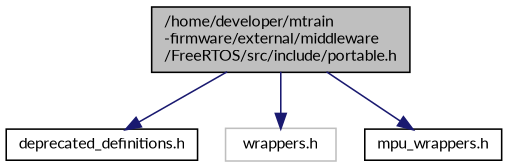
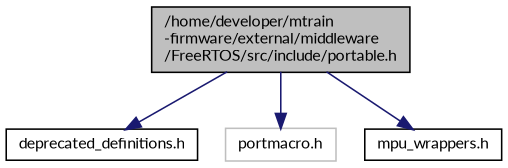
  digraph {
    fontname=Lato
    node [color=black fillcolor=white fontname=Lato fontsize=10 shape=record style=filled]
    edge [color=midnightblue fontname=Lato fontsize=10 labelfontname=Helvetica labelfontsize=10 style=solid]
    n1 [fillcolor=grey75 fontcolor=black height=0.2 label="/home/developer/mtrain\l-firmware/external/middleware\l/FreeRTOS/src/include/portable.h" width=0.4]
    n2 [height=0.2 label="deprecated_definitions.h" width=0.4]
-   n3 [color=grey75 height=0.2 label="wrappers.h" width=0.4]
+   n3 [color=grey75 height=0.2 label="portmacro.h" width=0.4]
    n4 [height=0.2 label="mpu_wrappers.h" width=0.4]
    n1 -> n2
    n1 -> n3
    n1 -> n4
  }
